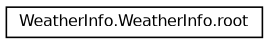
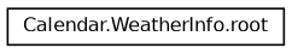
  digraph {
    rankdir=LR
-   n1 [color=black fillcolor=white fontname=Helvetica fontsize=10 height=0.2 label="WeatherInfo.WeatherInfo.root" shape=record style=filled width=0.4]
+   n1 [color=black fillcolor=white fontname=Helvetica fontsize=10 height=0.2 label="Calendar.WeatherInfo.root" shape=record style=filled width=0.4]
  }
